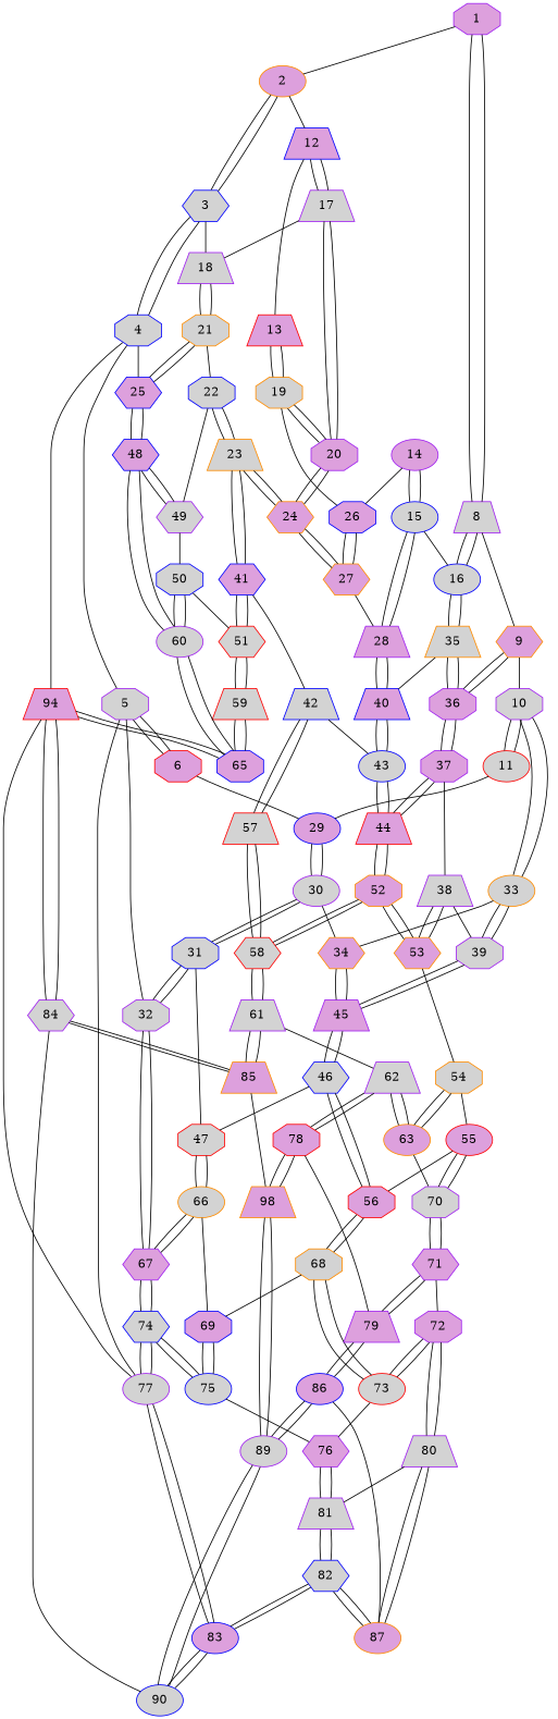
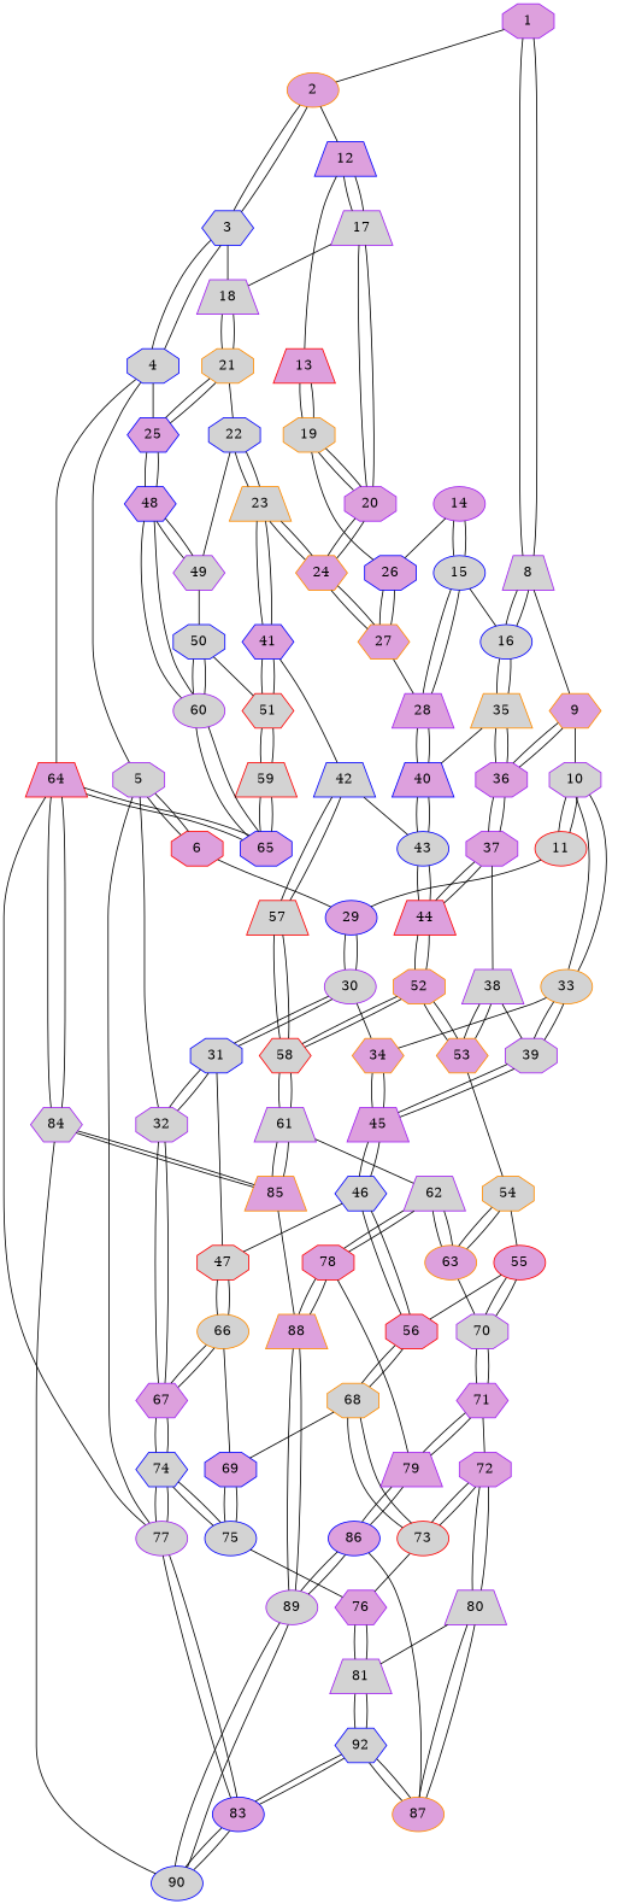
  graph {
    node [color=purple fillcolor=lightgrey shape=octagon style=filled]
    1 [fillcolor=plum]
    2 [color=darkorange fillcolor=plum shape=ellipse]
    8 [shape=trapezium]
    3 [color=blue shape=hexagon]
    12 [color=blue fillcolor=plum shape=trapezium]
    9 [color=darkorange fillcolor=plum shape=hexagon]
    16 [color=blue shape=ellipse]
    4 [color=blue]
    18 [shape=trapezium]
    13 [color=red fillcolor=plum shape=trapezium]
    17 [shape=trapezium]
    5
    25 [color=blue fillcolor=plum shape=hexagon]
-   64 [color=red fillcolor=plum shape=trapezium label=94]
+   64 [color=red fillcolor=plum shape=trapezium]
    21 [color=darkorange]
    6 [color=red fillcolor=plum]
    32
    77 [shape=ellipse]
    48 [color=blue fillcolor=plum shape=hexagon]
    65 [color=blue fillcolor=plum]
    84 [shape=hexagon]
    29 [color=blue fillcolor=plum shape=ellipse]
    67 [fillcolor=plum shape=hexagon]
    83 [color=blue fillcolor=plum shape=ellipse]
    30 [shape=ellipse]
    11 [color=red shape=ellipse]
    10
    36 [fillcolor=plum]
    35 [color=darkorange shape=trapezium]
    33 [color=darkorange shape=ellipse]
    37 [fillcolor=plum]
    34 [color=darkorange fillcolor=plum shape=hexagon]
    39
    19 [color=darkorange]
    20 [fillcolor=plum]
    14 [fillcolor=plum shape=ellipse]
    15 [color=blue shape=ellipse]
    26 [color=blue fillcolor=plum]
    28 [fillcolor=plum shape=trapezium]
    27 [color=darkorange fillcolor=plum shape=hexagon]
    40 [color=blue fillcolor=plum shape=trapezium]
    24 [color=darkorange fillcolor=plum shape=hexagon]
    22 [color=blue]
    23 [color=darkorange shape=trapezium]
    49 [shape=hexagon]
    41 [color=blue fillcolor=plum shape=hexagon]
    50 [color=blue]
    42 [color=blue shape=trapezium]
    51 [color=red shape=hexagon]
    60 [shape=ellipse]
    43 [color=blue shape=ellipse]
    31 [color=blue]
    47 [color=red]
    45 [fillcolor=plum shape=trapezium]
    66 [color=darkorange shape=ellipse]
    74 [color=blue shape=hexagon]
    46 [color=blue shape=hexagon]
    38 [shape=trapezium]
    44 [color=red fillcolor=plum shape=trapezium]
    53 [color=darkorange fillcolor=plum shape=hexagon]
    52 [color=darkorange fillcolor=plum]
    54 [color=darkorange]
    57 [color=red shape=trapezium]
    59 [color=red shape=trapezium]
    58 [color=red shape=hexagon]
    56 [color=red fillcolor=plum]
    68 [color=darkorange]
    69 [color=blue fillcolor=plum]
    61 [shape=trapezium]
    55 [color=red fillcolor=plum shape=ellipse]
    63 [color=darkorange fillcolor=plum shape=ellipse]
    70
    71 [fillcolor=plum shape=hexagon]
    73 [color=red shape=ellipse]
    62 [shape=trapezium]
    85 [color=darkorange fillcolor=plum shape=trapezium]
    78 [color=red fillcolor=plum]
-   88 [color=darkorange fillcolor=plum shape=trapezium label=98]
+   88 [color=darkorange fillcolor=plum shape=trapezium]
    79 [fillcolor=plum shape=trapezium]
    90 [color=blue shape=ellipse]
    75 [color=blue shape=ellipse]
    76 [fillcolor=plum shape=hexagon]
    72 [fillcolor=plum]
    80 [shape=trapezium]
    86 [color=blue fillcolor=plum shape=ellipse]
    81 [shape=trapezium]
    87 [color=darkorange fillcolor=plum shape=ellipse]
-   82 [color=blue shape=hexagon]
+   82 [color=blue shape=hexagon label=92]
    89 [shape=ellipse]
    1 -- 2
    1 -- 8
    1 -- 8
    2 -- 3
    2 -- 3
    2 -- 12
    8 -- 9
    8 -- 16
    8 -- 16
    3 -- 4
    3 -- 4
    3 -- 18
    12 -- 13
    12 -- 17
    12 -- 17
    9 -- 10
    9 -- 36
    9 -- 36
    16 -- 35
    16 -- 35
    4 -- 5
    4 -- 25
    4 -- 64
    18 -- 21
    18 -- 21
    13 -- 19
    13 -- 19
    17 -- 18
    17 -- 20
    17 -- 20
    5 -- 6
    5 -- 6
    5 -- 32
    5 -- 77
    25 -- 48
    25 -- 48
    64 -- 77
    64 -- 65
    64 -- 65
    64 -- 84
    64 -- 84
    21 -- 25
    21 -- 25
    21 -- 22
    6 -- 29
    32 -- 67
    32 -- 67
    77 -- 83
    77 -- 83
    48 -- 49
    48 -- 49
    48 -- 60
    48 -- 60
    84 -- 85
    84 -- 85
    84 -- 90
    29 -- 30
    29 -- 30
    67 -- 74
    67 -- 74
    83 -- 90
    83 -- 90
    30 -- 34
    30 -- 31
    30 -- 31
    11 -- 29
    10 -- 11
    10 -- 11
    10 -- 33
    10 -- 33
    36 -- 37
    36 -- 37
    35 -- 36
    35 -- 36
    35 -- 40
    33 -- 34
    33 -- 39
    33 -- 39
    37 -- 38
    37 -- 44
    37 -- 44
    34 -- 45
    34 -- 45
    39 -- 45
    39 -- 45
    19 -- 20
    19 -- 20
    19 -- 26
    20 -- 24
    20 -- 24
    14 -- 15
    14 -- 15
    14 -- 26
    15 -- 16
    15 -- 28
    15 -- 28
    26 -- 27
    26 -- 27
    28 -- 40
    28 -- 40
    27 -- 28
    40 -- 43
    40 -- 43
    24 -- 27
    24 -- 27
    22 -- 23
    22 -- 23
    22 -- 49
    23 -- 24
    23 -- 24
    23 -- 41
    23 -- 41
    49 -- 50
    41 -- 42
    41 -- 51
    41 -- 51
    50 -- 51
    50 -- 60
    50 -- 60
    42 -- 43
    42 -- 57
    42 -- 57
    51 -- 59
    51 -- 59
    60 -- 65
    60 -- 65
    43 -- 44
    43 -- 44
    31 -- 32
    31 -- 32
    31 -- 47
    47 -- 66
    47 -- 66
    45 -- 46
    45 -- 46
    66 -- 67
    66 -- 67
    66 -- 69
    74 -- 77
    74 -- 77
    74 -- 75
    74 -- 75
    46 -- 47
    46 -- 56
    46 -- 56
    38 -- 39
    38 -- 53
    38 -- 53
    44 -- 52
    44 -- 52
    53 -- 54
    52 -- 53
    52 -- 53
    52 -- 58
    52 -- 58
    54 -- 55
    54 -- 63
    54 -- 63
    57 -- 58
    57 -- 58
    59 -- 65
    59 -- 65
    58 -- 61
    58 -- 61
    56 -- 68
    56 -- 68
    68 -- 69
    68 -- 73
    68 -- 73
    69 -- 75
    69 -- 75
    61 -- 62
    61 -- 85
    61 -- 85
    55 -- 56
    55 -- 70
    55 -- 70
    63 -- 70
    70 -- 71
    70 -- 71
    71 -- 79
    71 -- 79
    71 -- 72
    73 -- 76
    62 -- 63
    62 -- 63
    62 -- 78
    62 -- 78
    85 -- 88
    78 -- 88
    78 -- 88
    78 -- 79
    88 -- 89
    88 -- 89
    79 -- 86
    79 -- 86
    75 -- 76
    76 -- 81
    76 -- 81
    72 -- 73
    72 -- 73
    72 -- 80
    72 -- 80
    80 -- 81
    80 -- 87
    80 -- 87
    86 -- 87
    86 -- 89
    86 -- 89
    81 -- 82
    81 -- 82
    82 -- 83
    82 -- 83
    82 -- 87
    82 -- 87
    89 -- 90
    89 -- 90
  }
